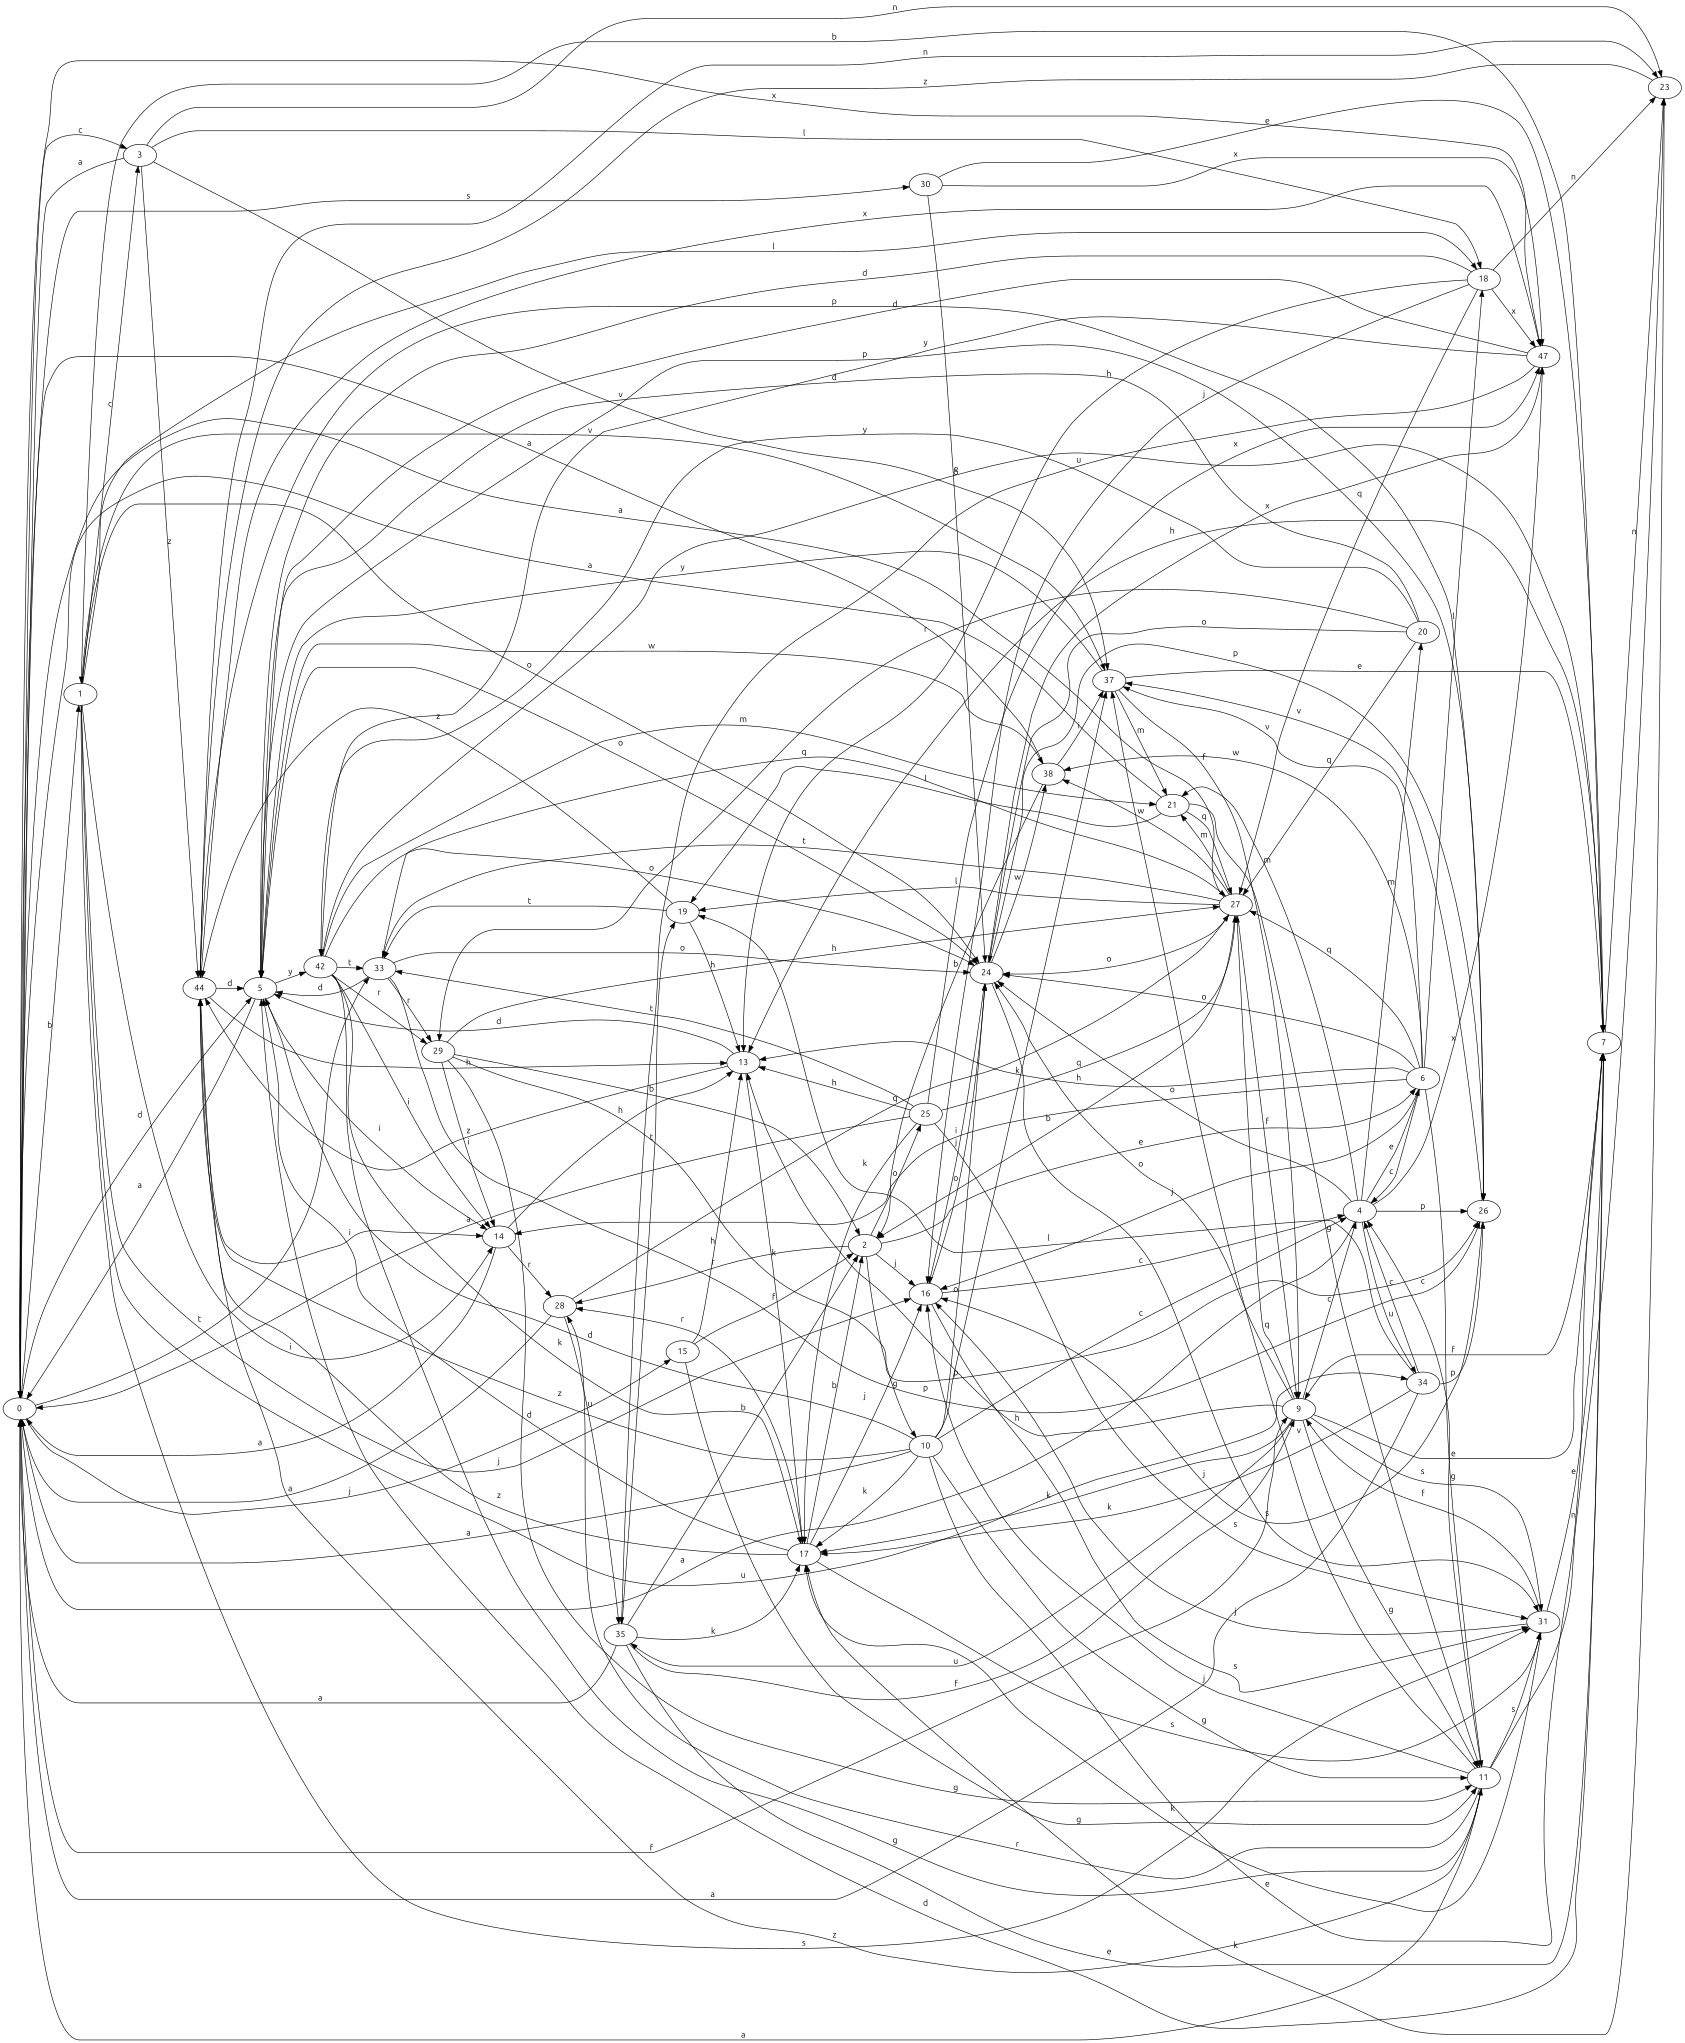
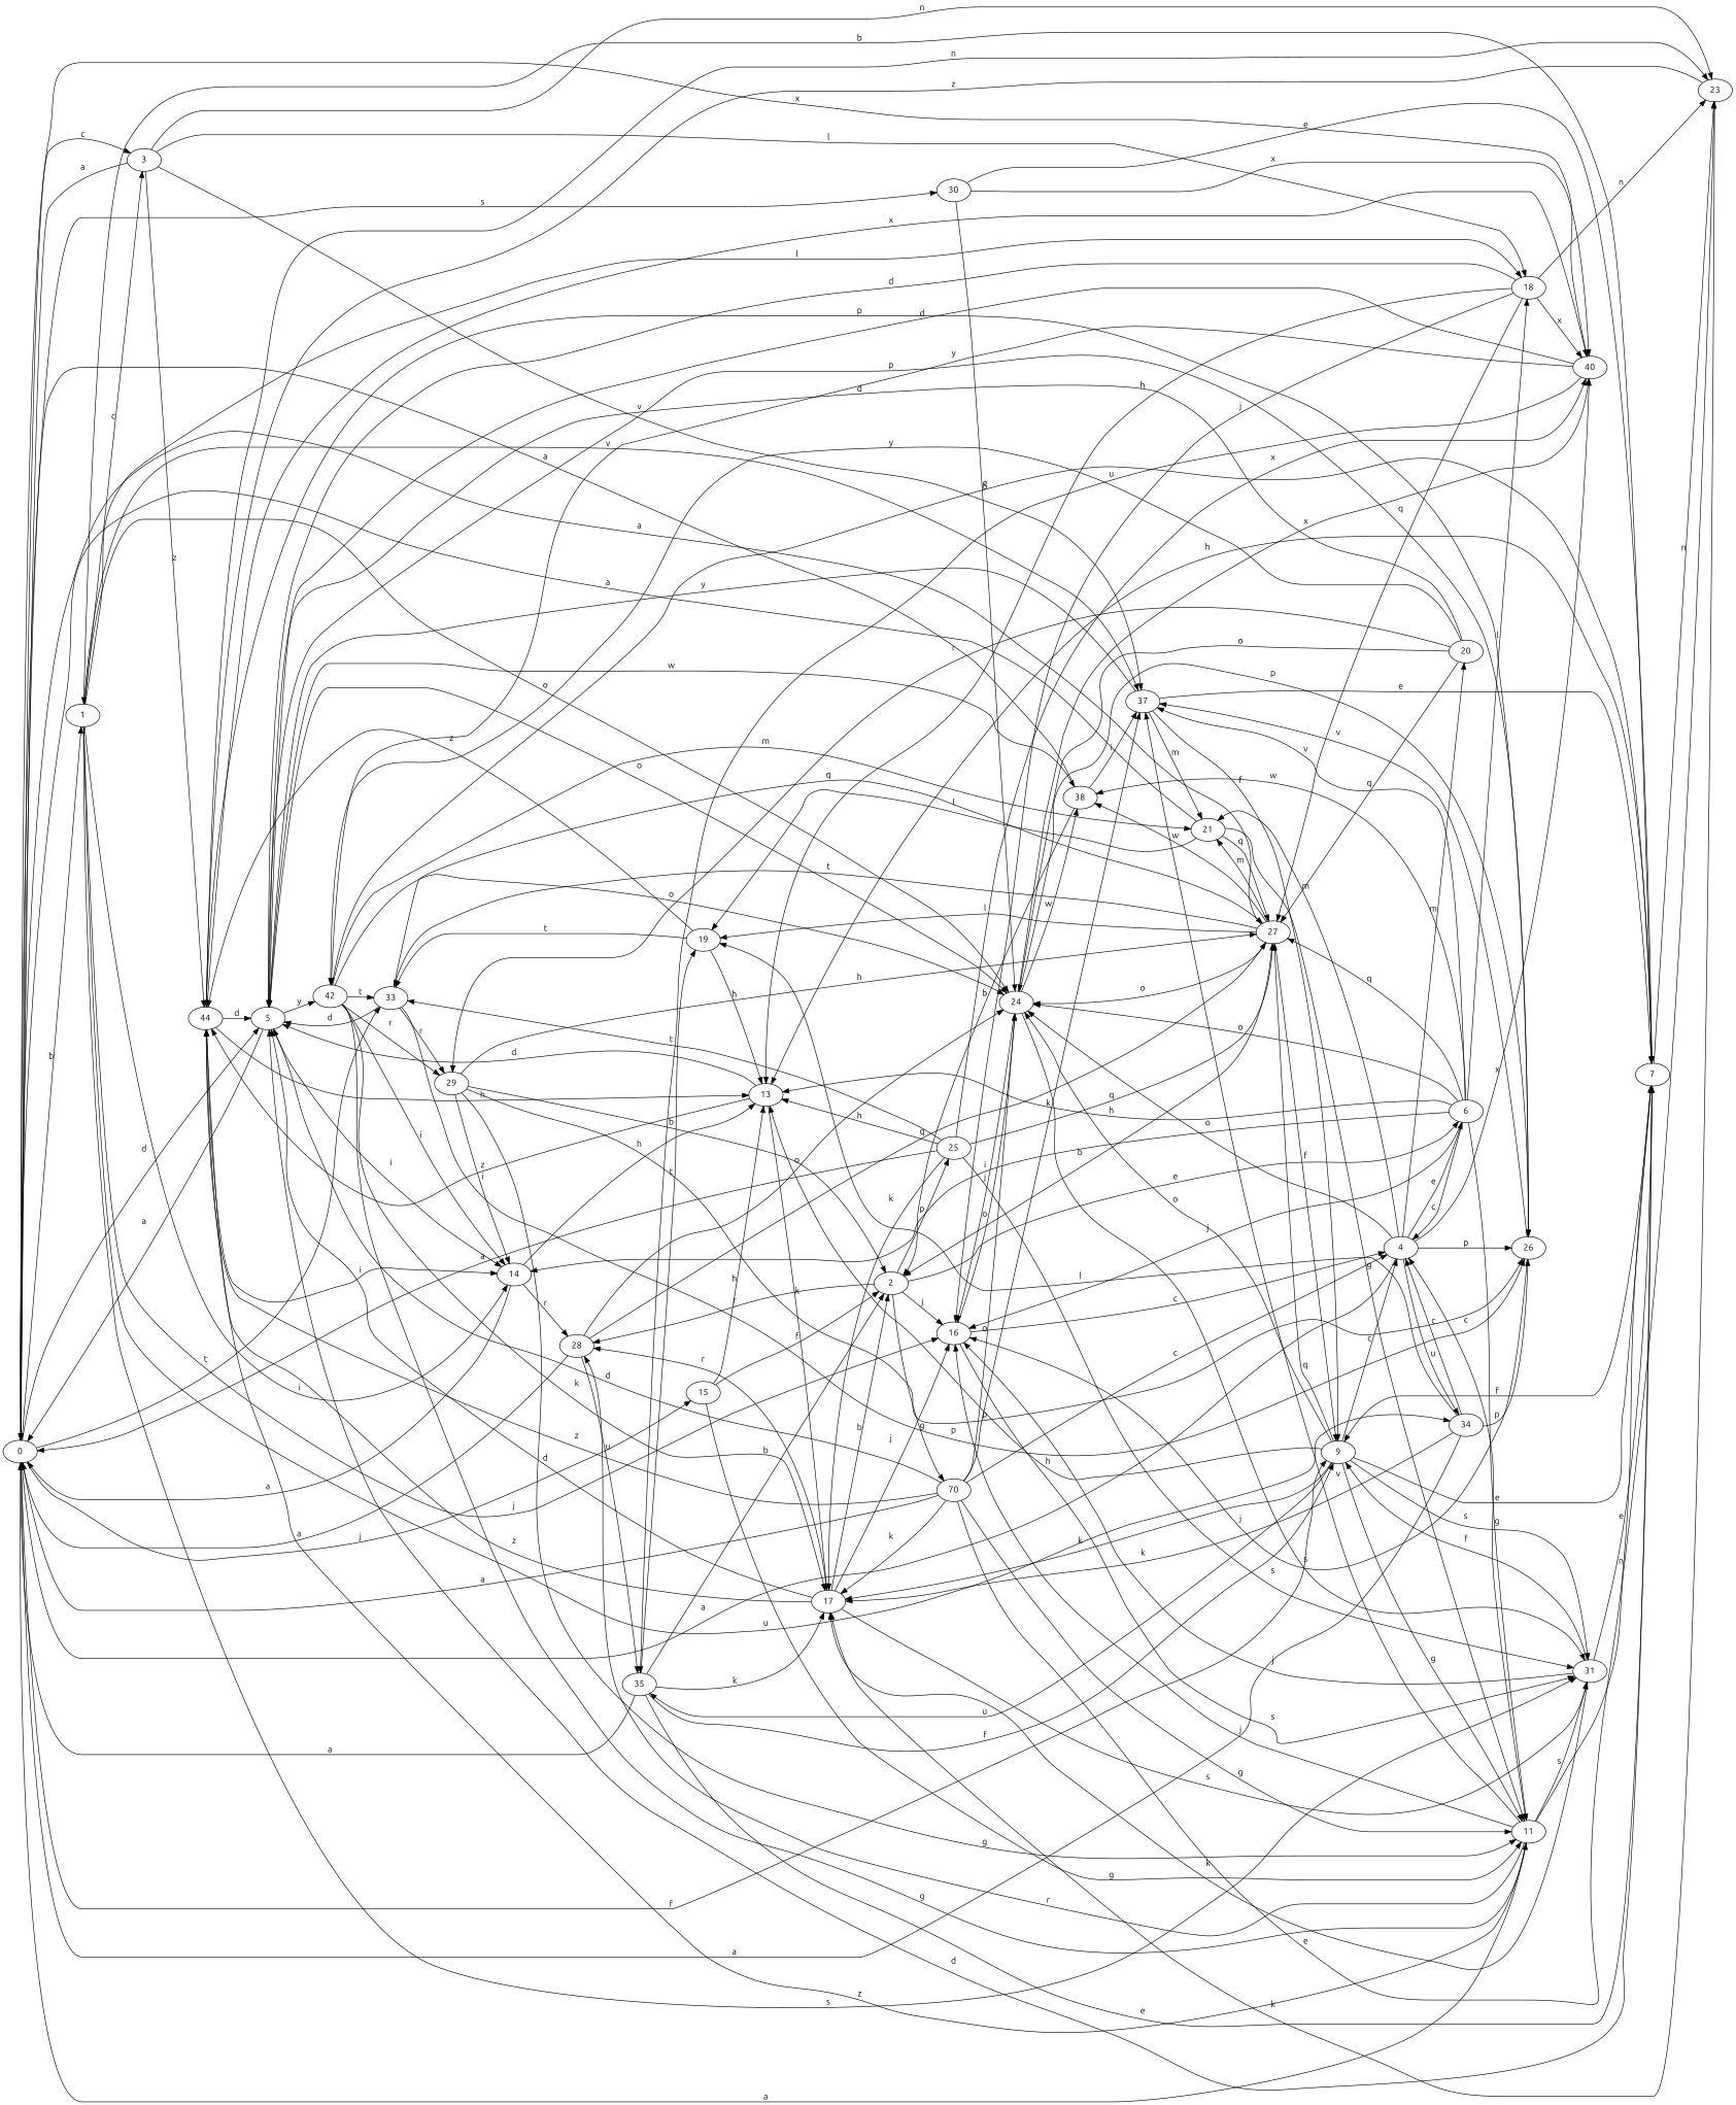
  strict digraph {
    fontname=Ubuntu
    rankdir=LR
    node [fontname=Ubuntu]
    edge [fontname=Ubuntu]
    0
    1
    3
    5
    9
    15
    30
    33
-   40 [label=47]
+   40
    24
    14
    16
    18
    31
    34
    37
    23
    44
    26
    38
    42
    4
    11
    13
    27
    7
    17
    35
    2
    29
    28
    19
    21
    6
-   10
+   10 [label=70]
    25
    20
    0 -> 1 [label=b]
    0 -> 3 [label=c]
    0 -> 5 [label=d]
    0 -> 9 [label=f]
    0 -> 15 [label=j]
    0 -> 30 [label=s]
    0 -> 33 [label=t]
    0 -> 40 [label=x]
    1 -> 3 [label=c]
    1 -> 24 [label=o]
    1 -> 14 [label=i]
    1 -> 16 [label=j]
    1 -> 18 [label=l]
    1 -> 31 [label=s]
    1 -> 34 [label=u]
    1 -> 37 [label=v]
    3 -> 0 [label=a]
    3 -> 18 [label=l]
    3 -> 37 [label=v]
    3 -> 23 [label=n]
    3 -> 44 [label=z]
    5 -> 0 [label=a]
    5 -> 24 [label=o]
    5 -> 14 [label=i]
    5 -> 26 [label=p]
    5 -> 38 [label=w]
    5 -> 42 [label=y]
    9 -> 24 [label=o]
    9 -> 31 [label=s]
    9 -> 4 [label=c]
    9 -> 11 [label=g]
    9 -> 13 [label=h]
    9 -> 27 [label=q]
    9 -> 7 [label=e]
    9 -> 17 [label=k]
    9 -> 35 [label=u]
    15 -> 11 [label=g]
    15 -> 13 [label=h]
    15 -> 2 [label=f]
    30 -> 40 [label=x]
    30 -> 24 [label=o]
    30 -> 7 [label=e]
    33 -> 5 [label=d]
    33 -> 26 [label=p]
    33 -> 27 [label=q]
    33 -> 29 [label=r]
    40 -> 5 [label=d]
    40 -> 42 [label=y]
    40 -> 35 [label=u]
    24 -> 40 [label=x]
    24 -> 16 [label=j]
    24 -> 31 [label=s]
    24 -> 26 [label=p]
    24 -> 38 [label=w]
    14 -> 0 [label=a]
    14 -> 13 [label=h]
    14 -> 28 [label=r]
    16 -> 24 [label=o]
    16 -> 31 [label=s]
    16 -> 4 [label=c]
    18 -> 5 [label=d]
    18 -> 40 [label=x]
    18 -> 16 [label=j]
    18 -> 23 [label=n]
    18 -> 13 [label=h]
    18 -> 27 [label=q]
    31 -> 9 [label=f]
    31 -> 16 [label=j]
    31 -> 7 [label=e]
    31 -> 17 [label=k]
    34 -> 0 [label=a]
    34 -> 26 [label=p]
    34 -> 4 [label=c]
    34 -> 17 [label=k]
    34 -> 19 [label=l]
    37 -> 5 [label=y]
    37 -> 9 [label=f]
    37 -> 7 [label=e]
    37 -> 21 [label=m]
    23 -> 44 [label=z]
    23 -> 17 [label=k]
    44 -> 5 [label=d]
    44 -> 40 [label=x]
    44 -> 14 [label=i]
    44 -> 23 [label=n]
    44 -> 26 [label=p]
    44 -> 13 [label=h]
    26 -> 16 [label=j]
    26 -> 37 [label=v]
    38 -> 0 [label=a]
    38 -> 37 [label=i]
    38 -> 2 [label=b]
    42 -> 33 [label=t]
    42 -> 24 [label=o]
    42 -> 14 [label=i]
    42 -> 11 [label=g]
    42 -> 7 [label=e]
    42 -> 17 [label=k]
    42 -> 29 [label=r]
    42 -> 21 [label=m]
    4 -> 0 [label=a]
    4 -> 40 [label=x]
    4 -> 24 [label=o]
    4 -> 34 [label=u]
    4 -> 26 [label=p]
    4 -> 21 [label=m]
    4 -> 6 [label=e]
    4 -> 20 [label=m]
    11 -> 0 [label=a]
    11 -> 16 [label=j]
    11 -> 31 [label=s]
    11 -> 37 [label=v]
    11 -> 23 [label=n]
    11 -> 44 [label=z]
    11 -> 4 [label=c]
    11 -> 28 [label=r]
    13 -> 5 [label=d]
    13 -> 44 [label=z]
    13 -> 17 [label=k]
    27 -> 0 [label=a]
    27 -> 9 [label=f]
    27 -> 33 [label=t]
    27 -> 24 [label=o]
    27 -> 38 [label=w]
    27 -> 2 [label=b]
    27 -> 19 [label=l]
    27 -> 21 [label=m]
    7 -> 1 [label=b]
    7 -> 5 [label=d]
    7 -> 9 [label=f]
    7 -> 23 [label=n]
    7 -> 13 [label=h]
    17 -> 5 [label=d]
    17 -> 16 [label=j]
    17 -> 31 [label=s]
    17 -> 44 [label=z]
    17 -> 2 [label=b]
    17 -> 28 [label=r]
    35 -> 0 [label=a]
    35 -> 9 [label=f]
    35 -> 7 [label=e]
    35 -> 17 [label=k]
    35 -> 2 [label=b]
    35 -> 19 [label=t]
    2 -> 16 [label=j]
    2 -> 28 [label=r]
    2 -> 6 [label=e]
    2 -> 10 [label=g]
-   2 -> 25 [label=o]
+   2 -> 25 [label=p]
    29 -> 14 [label=i]
    29 -> 26 [label=p]
    29 -> 11 [label=g]
    29 -> 27 [label=h]
    29 -> 2 [label=b]
    28 -> 0 [label=a]
-   33 -> 24 [label=o]
+   28 -> 24 [label=o]
    28 -> 27 [label=q]
    28 -> 35 [label=u]
    19 -> 33 [label=t]
    19 -> 44 [label=z]
    19 -> 13 [label=h]
    21 -> 0 [label=a]
    21 -> 11 [label=g]
    21 -> 27 [label=q]
    21 -> 19 [label=l]
    6 -> 24 [label=o]
    6 -> 14 [label=i]
    6 -> 16 [label=j]
    6 -> 18 [label=l]
    6 -> 37 [label=v]
    6 -> 38 [label=w]
    6 -> 4 [label=c]
    6 -> 11 [label=g]
    6 -> 13 [label=h]
    6 -> 27 [label=q]
    10 -> 0 [label=a]
    10 -> 5 [label=d]
    10 -> 24 [label=o]
    10 -> 37 [label=k]
    10 -> 44 [label=z]
    10 -> 4 [label=c]
    10 -> 11 [label=g]
    10 -> 7 [label=e]
    10 -> 17 [label=k]
    25 -> 0 [label=a]
    25 -> 33 [label=t]
    25 -> 40 [label=x]
    25 -> 31 [label=s]
    25 -> 13 [label=h]
    25 -> 27 [label=q]
    25 -> 17 [label=k]
    20 -> 5 [label=d]
    20 -> 24 [label=o]
    20 -> 42 [label=y]
    20 -> 27 [label=q]
    20 -> 29 [label=r]
  }
